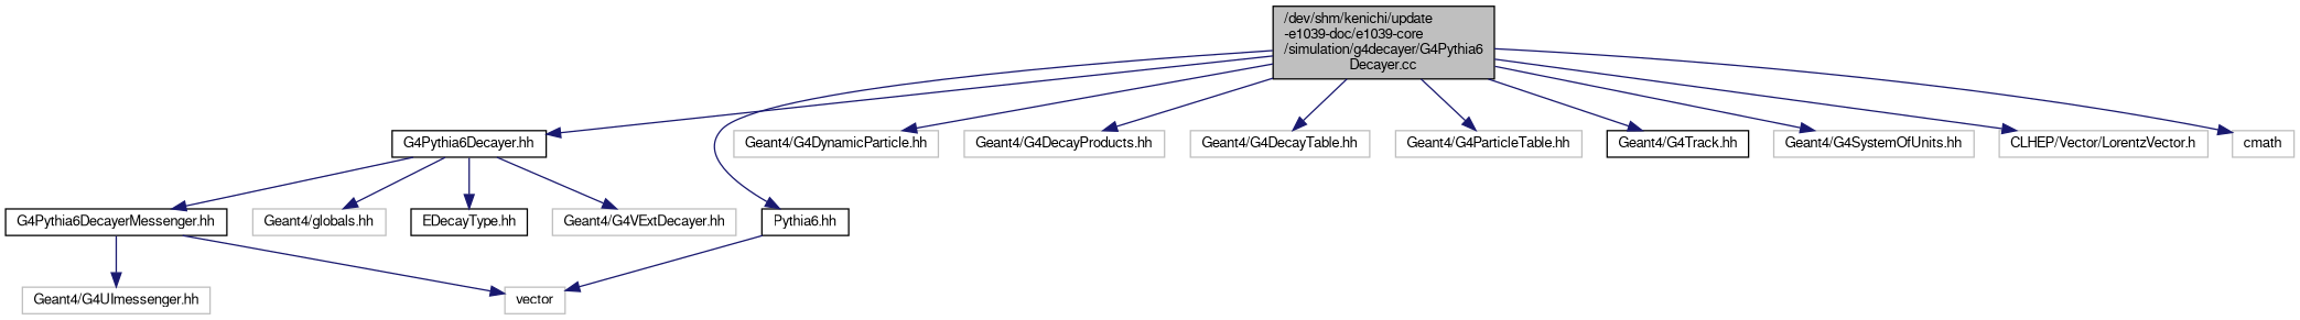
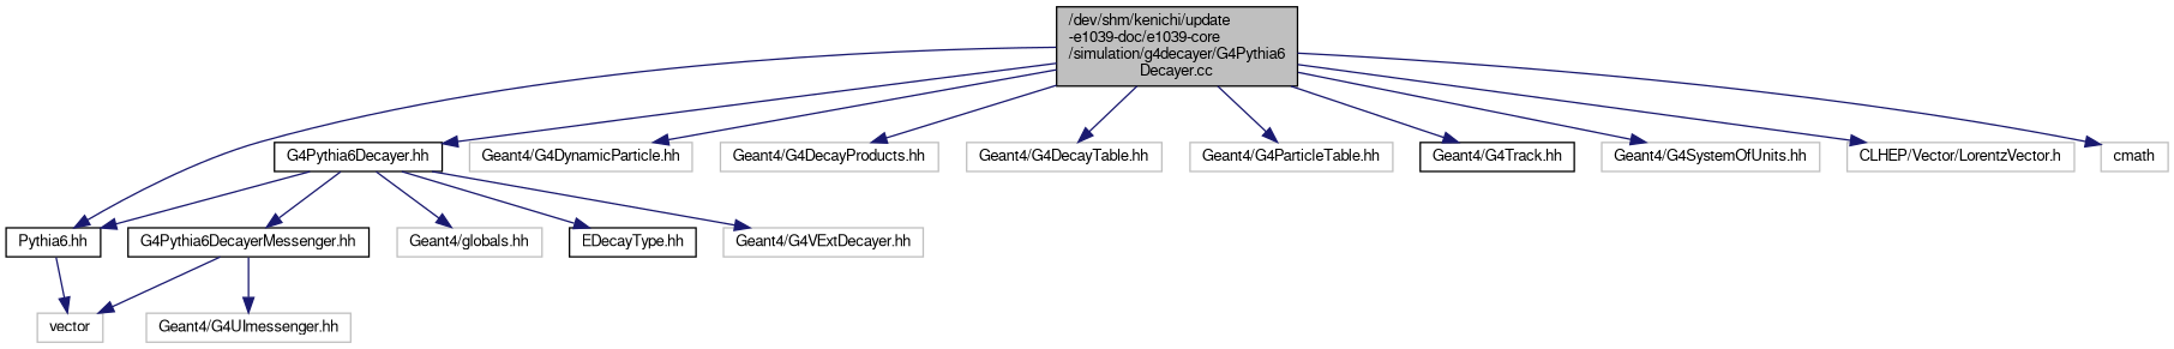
  digraph {
    node [color=grey75 fontname=FreeSans fontsize=10 shape=record]
    edge [color=midnightblue fontname=FreeSans fontsize=10 labelfontname=FreeSans labelfontsize=10 style=solid]
    n1 [color=black fillcolor=grey75 fontcolor=black height=0.2 label="/dev/shm/kenichi/update\l-e1039-doc/e1039-core\l/simulation/g4decayer/G4Pythia6\lDecayer.cc" style=filled width=0.4]
    n2 [color=black height=0.2 label="G4Pythia6Decayer.hh" width=0.4]
    n3 [color=black height=0.2 label="Pythia6.hh" width=0.4]
    n4 [height=0.2 label="Geant4/G4DynamicParticle.hh" width=0.4]
    n5 [height=0.2 label="Geant4/G4DecayProducts.hh" width=0.4]
    n6 [height=0.2 label="Geant4/G4DecayTable.hh" width=0.4]
    n7 [height=0.2 label="Geant4/G4ParticleTable.hh" width=0.4]
    n8 [color=black height=0.2 label="Geant4/G4Track.hh" width=0.4]
    n9 [height=0.2 label="Geant4/G4SystemOfUnits.hh" width=0.4]
    n10 [height=0.2 label="CLHEP/Vector/LorentzVector.h" width=0.4]
    n11 [height=0.2 label=cmath width=0.4]
    n12 [color=black height=0.2 label="G4Pythia6DecayerMessenger.hh" width=0.4]
    n13 [height=0.2 label="Geant4/globals.hh" width=0.4]
    n14 [color=black height=0.2 label="EDecayType.hh" width=0.4]
    n15 [height=0.2 label="Geant4/G4VExtDecayer.hh" width=0.4]
    n16 [height=0.2 label=vector width=0.4]
    n17 [height=0.2 label="Geant4/G4UImessenger.hh" width=0.4]
    n1 -> n2
    n1 -> n3
    n1 -> n4
    n1 -> n5
    n1 -> n6
    n1 -> n7
    n1 -> n8
    n1 -> n9
    n1 -> n10
    n1 -> n11
+   n2 -> n3
    n2 -> n12
    n2 -> n13
    n2 -> n14
    n2 -> n15
    n3 -> n16
    n12 -> n16
    n12 -> n17
  }
